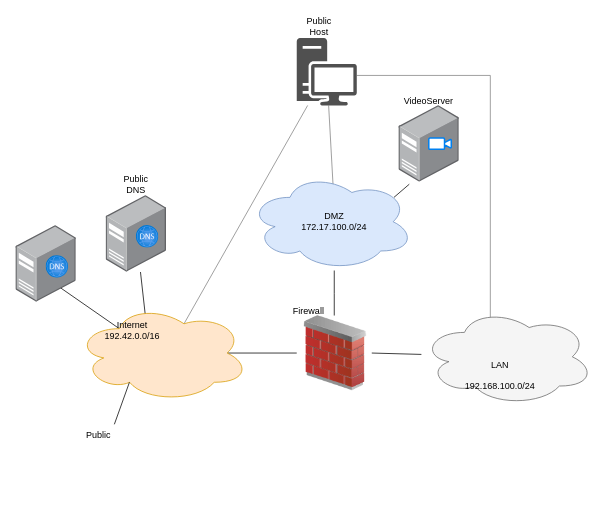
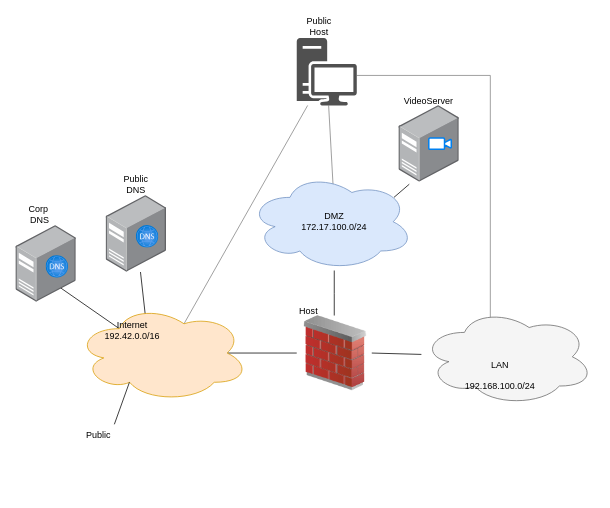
  <mxCell id="0" />
  <mxCell id="1" parent="0" />
  <mxCell id="2" style="rounded=0;orthogonalLoop=1;jettySize=auto;html=1;exitX=1;exitY=0.5;exitDx=0;exitDy=0;endArrow=none;endFill=0;" edge="1" parent="1" source="4" target="15"><mxGeometry relative="1" as="geometry" /></mxCell>
  <mxCell id="3" style="edgeStyle=orthogonalEdgeStyle;rounded=0;orthogonalLoop=1;jettySize=auto;html=1;exitX=0.5;exitY=0;exitDx=0;exitDy=0;endArrow=none;endFill=0;" edge="1" parent="1" source="4"><mxGeometry relative="1" as="geometry"><mxPoint x="445" y="360" as="targetPoint" /></mxGeometry></mxCell>
  <mxCell id="4" value="" style="image;html=1;image=img/lib/clip_art/networking/Firewall_02_128x128.png;direction=east;flipH=1;" vertex="1" parent="1"><mxGeometry x="395" y="420" width="100" height="100" as="geometry" /></mxCell>
  <mxCell id="5" style="edgeStyle=orthogonalEdgeStyle;rounded=0;orthogonalLoop=1;jettySize=auto;html=1;exitX=0.875;exitY=0.5;exitDx=0;exitDy=0;exitPerimeter=0;endArrow=none;endFill=0;" edge="1" parent="1" source="10" target="4"><mxGeometry relative="1" as="geometry" /></mxCell>
  <mxCell id="6" style="rounded=0;orthogonalLoop=1;jettySize=auto;html=1;exitX=0.4;exitY=0.1;exitDx=0;exitDy=0;exitPerimeter=0;endArrow=none;endFill=0;" edge="1" parent="1" source="10" target="16"><mxGeometry relative="1" as="geometry" /></mxCell>
  <mxCell id="7" style="rounded=0;orthogonalLoop=1;jettySize=auto;html=1;exitX=0.625;exitY=0.2;exitDx=0;exitDy=0;exitPerimeter=0;strokeColor=none;" edge="1" parent="1" source="10" target="27"><mxGeometry relative="1" as="geometry" /></mxCell>
  <mxCell id="8" style="rounded=0;orthogonalLoop=1;jettySize=auto;html=1;exitX=0.625;exitY=0.2;exitDx=0;exitDy=0;exitPerimeter=0;endArrow=none;endFill=0;strokeColor=#808080;" edge="1" parent="1" source="10" target="27"><mxGeometry relative="1" as="geometry" /></mxCell>
  <mxCell id="9" style="rounded=0;orthogonalLoop=1;jettySize=auto;html=1;exitX=0.25;exitY=0.25;exitDx=0;exitDy=0;exitPerimeter=0;entryX=-0.126;entryY=0.9;entryDx=0;entryDy=0;entryPerimeter=0;" edge="1" parent="1" source="10" target="30"><mxGeometry relative="1" as="geometry" /></mxCell>
  <mxCell id="10" value="" style="ellipse;shape=cloud;whiteSpace=wrap;html=1;fillColor=#ffe6cc;strokeColor=#d79b00;" vertex="1" parent="1"><mxGeometry x="101" y="405" width="230" height="130" as="geometry" /></mxCell>
  <mxCell id="11" style="rounded=0;orthogonalLoop=1;jettySize=auto;html=1;exitX=0.5;exitY=0;exitDx=0;exitDy=0;endArrow=none;endFill=0;strokeColor=#808080;" edge="1" parent="1" source="19" target="27"><mxGeometry relative="1" as="geometry" /></mxCell>
  <mxCell id="12" style="rounded=0;orthogonalLoop=1;jettySize=auto;html=1;exitX=0.88;exitY=0.25;exitDx=0;exitDy=0;exitPerimeter=0;entryX=0.174;entryY=1.029;entryDx=0;entryDy=0;entryPerimeter=0;endArrow=none;endFill=0;" edge="1" parent="1" source="13" target="32"><mxGeometry relative="1" as="geometry" /></mxCell>
  <mxCell id="13" value="" style="ellipse;shape=cloud;whiteSpace=wrap;html=1;fillColor=#dae8fc;strokeColor=#6c8ebf;" vertex="1" parent="1"><mxGeometry x="331" y="230" width="220" height="130" as="geometry" /></mxCell>
  <mxCell id="14" style="edgeStyle=orthogonalEdgeStyle;rounded=0;orthogonalLoop=1;jettySize=auto;html=1;exitX=0.4;exitY=0.1;exitDx=0;exitDy=0;exitPerimeter=0;endArrow=none;endFill=0;strokeColor=#808080;" edge="1" parent="1" source="15" target="27"><mxGeometry relative="1" as="geometry"><Array as="points"><mxPoint x="653" y="100" /></Array></mxGeometry></mxCell>
  <mxCell id="15" value="" style="ellipse;shape=cloud;whiteSpace=wrap;html=1;fillColor=#f5f5f5;fontColor=#333333;strokeColor=#666666;" vertex="1" parent="1"><mxGeometry x="561" y="410" width="230" height="130" as="geometry" /></mxCell>
  <mxCell id="16" value="" style="image;points=[];aspect=fixed;html=1;align=center;shadow=0;dashed=0;image=img/lib/allied_telesis/computer_and_terminals/Server_Desktop.svg;" vertex="1" parent="1"><mxGeometry x="140.76" y="260" width="80.47" height="102" as="geometry" /></mxCell>
  <mxCell id="17" value="" style="image;aspect=fixed;html=1;points=[];align=center;fontSize=12;image=img/lib/azure2/networking/DNS_Zones.svg;" vertex="1" parent="1"><mxGeometry x="181" y="300" width="30" height="30" as="geometry" /></mxCell>
  <mxCell id="18" value="&lt;div&gt;Internet&lt;/div&gt;&lt;div&gt;192.42.0.0/16&lt;/div&gt;" style="text;strokeColor=none;align=center;fillColor=none;html=1;verticalAlign=middle;whiteSpace=wrap;rounded=0;" vertex="1" parent="1"><mxGeometry x="131" y="420" width="90" height="40" as="geometry" /></mxCell>
  <mxCell id="19" value="&lt;div&gt;DMZ&lt;br&gt;    172.17.100.0/24&lt;/div&gt;" style="text;strokeColor=none;align=center;fillColor=none;html=1;verticalAlign=middle;whiteSpace=wrap;rounded=0;" vertex="1" parent="1"><mxGeometry x="400" y="275" width="90" height="40" as="geometry" /></mxCell>
  <mxCell id="20" value="LAN&lt;br&gt;    &lt;br/&gt;    192.168.100.0/24" style="text;strokeColor=none;align=center;fillColor=none;html=1;verticalAlign=middle;whiteSpace=wrap;rounded=0;" vertex="1" parent="1"><mxGeometry x="621" y="480" width="90" height="40" as="geometry" /></mxCell>
  <mxCell id="21" value="Public DNS" style="text;strokeColor=none;align=center;fillColor=none;html=1;verticalAlign=middle;whiteSpace=wrap;rounded=0;" vertex="1" parent="1"><mxGeometry x="151" y="230" width="60" height="30" as="geometry" /></mxCell>
- <mxCell id="22" value="Firewall" style="text;strokeColor=none;align=center;fillColor=none;html=1;verticalAlign=middle;whiteSpace=wrap;rounded=0;" vertex="1" parent="1"><mxGeometry x="381" y="400" width="60" height="30" as="geometry" /></mxCell>
+ <mxCell id="22" value="Host" style="text;strokeColor=none;align=center;fillColor=none;html=1;verticalAlign=middle;whiteSpace=wrap;rounded=0;" vertex="1" parent="1"><mxGeometry x="381" y="400" width="60" height="30" as="geometry" /></mxCell>
  <mxCell id="23" value="" style="shape=image;html=1;verticalAlign=top;verticalLabelPosition=bottom;labelBackgroundColor=#ffffff;imageAspect=0;aspect=fixed;image=https://cdn4.iconfinder.com/data/icons/crime-and-security-24/64/57-128.png" vertex="1" parent="1"><mxGeometry x="421" y="455" width="40" height="40" as="geometry" /></mxCell>
  <mxCell id="24" style="rounded=0;orthogonalLoop=1;jettySize=auto;html=1;exitX=0.31;exitY=0.8;exitDx=0;exitDy=0;exitPerimeter=0;endArrow=none;endFill=0;" edge="1" parent="1" target="25"><mxGeometry relative="1" as="geometry"><mxPoint x="172" y="509" as="sourcePoint" /></mxGeometry></mxCell>
  <mxCell id="25" value="" style="shape=image;html=1;verticalAlign=top;verticalLabelPosition=bottom;labelBackgroundColor=#ffffff;imageAspect=0;aspect=fixed;image=https://cdn0.iconfinder.com/data/icons/kameleon-free-pack/110/Hacker-128.png" vertex="1" parent="1"><mxGeometry x="90.77" y="565" width="90" height="90" as="geometry" /></mxCell>
  <mxCell id="26" value="Public" style="text;strokeColor=none;align=center;fillColor=none;html=1;verticalAlign=middle;whiteSpace=wrap;rounded=0;" vertex="1" parent="1"><mxGeometry x="100.77" y="565" width="60" height="30" as="geometry" /></mxCell>
  <mxCell id="27" value="" style="sketch=0;pointerEvents=1;shadow=0;dashed=0;html=1;strokeColor=none;fillColor=#505050;labelPosition=center;verticalLabelPosition=bottom;verticalAlign=top;outlineConnect=0;align=center;shape=mxgraph.office.devices.workstation;" vertex="1" parent="1"><mxGeometry x="395" y="50" width="80" height="90" as="geometry" /></mxCell>
  <mxCell id="28" value="&lt;div&gt;Public&lt;/div&gt;&lt;div&gt;Host&lt;br&gt;&lt;/div&gt;" style="text;html=1;strokeColor=none;fillColor=none;align=center;verticalAlign=middle;whiteSpace=wrap;rounded=0;" vertex="1" parent="1"><mxGeometry x="395" y="20" width="60" height="30" as="geometry" /></mxCell>
  <mxCell id="29" value="" style="image;points=[];aspect=fixed;html=1;align=center;shadow=0;dashed=0;image=img/lib/allied_telesis/computer_and_terminals/Server_Desktop.svg;" vertex="1" parent="1"><mxGeometry x="20.53" y="300" width="80.47" height="102" as="geometry" /></mxCell>
  <mxCell id="30" value="" style="image;aspect=fixed;html=1;points=[];align=center;fontSize=12;image=img/lib/azure2/networking/DNS_Zones.svg;" vertex="1" parent="1"><mxGeometry x="60.77" y="340" width="30" height="30" as="geometry" /></mxCell>
+ <mxCell id="31" value="&lt;div&gt;Corp&lt;/div&gt;&lt;div&gt;&amp;nbsp;DNS&lt;/div&gt;" style="text;strokeColor=none;align=center;fillColor=none;html=1;verticalAlign=middle;whiteSpace=wrap;rounded=0;" vertex="1" parent="1"><mxGeometry x="21" y="270" width="60" height="30" as="geometry" /></mxCell>
  <mxCell id="32" value="" style="image;points=[];aspect=fixed;html=1;align=center;shadow=0;dashed=0;image=img/lib/allied_telesis/computer_and_terminals/Server_Desktop.svg;" vertex="1" parent="1"><mxGeometry x="531" y="140" width="80.47" height="102" as="geometry" /></mxCell>
  <mxCell id="33" value="" style="html=1;verticalLabelPosition=bottom;align=center;labelBackgroundColor=#ffffff;verticalAlign=top;strokeWidth=2;strokeColor=#0080F0;shadow=0;dashed=0;shape=mxgraph.ios7.icons.video_conversation;" vertex="1" parent="1"><mxGeometry x="571" y="183.5" width="30" height="15" as="geometry" /></mxCell>
  <mxCell id="34" value="VideoServer" style="text;strokeColor=none;align=center;fillColor=none;html=1;verticalAlign=middle;whiteSpace=wrap;rounded=0;" vertex="1" parent="1"><mxGeometry x="541.24" y="120" width="60" height="30" as="geometry" /></mxCell>
